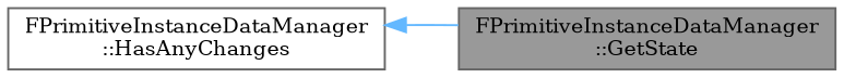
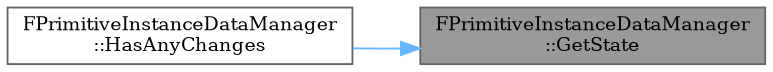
  digraph {
    rankdir=RL
    fontname="DejaVu Serif"
    node [fontname="DejaVu Serif" fontsize=10 shape=box style=filled]
    n1 [color=gray40 fillcolor=grey60 fontcolor=black height=0.2 label="FPrimitiveInstanceDataManager\l::GetState" width=0.4]
    n2 [color=grey40 fillcolor=white height=0.2 label="FPrimitiveInstanceDataManager\l::HasAnyChanges" width=0.4]
-   n2 -> n1 [color=steelblue1 dir=back fontname="DejaVu Serif" fontsize=10 labelfontname=Helvetica labelfontsize=10 style=solid]
+   n1 -> n2 [color=steelblue1 dir=back fontname="DejaVu Serif" fontsize=10 labelfontname=Helvetica labelfontsize=10 style=solid]
  }
